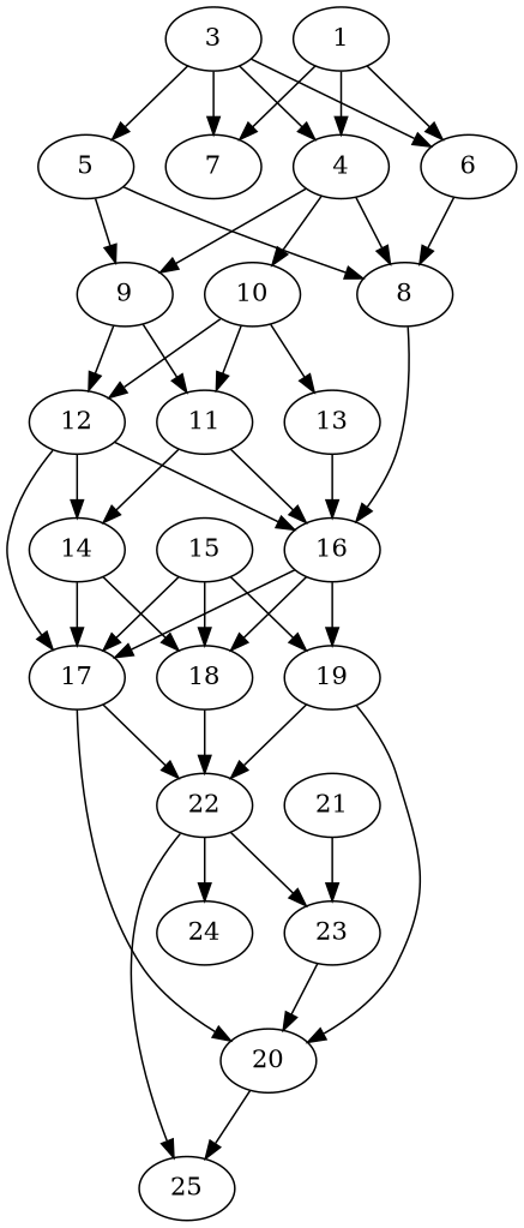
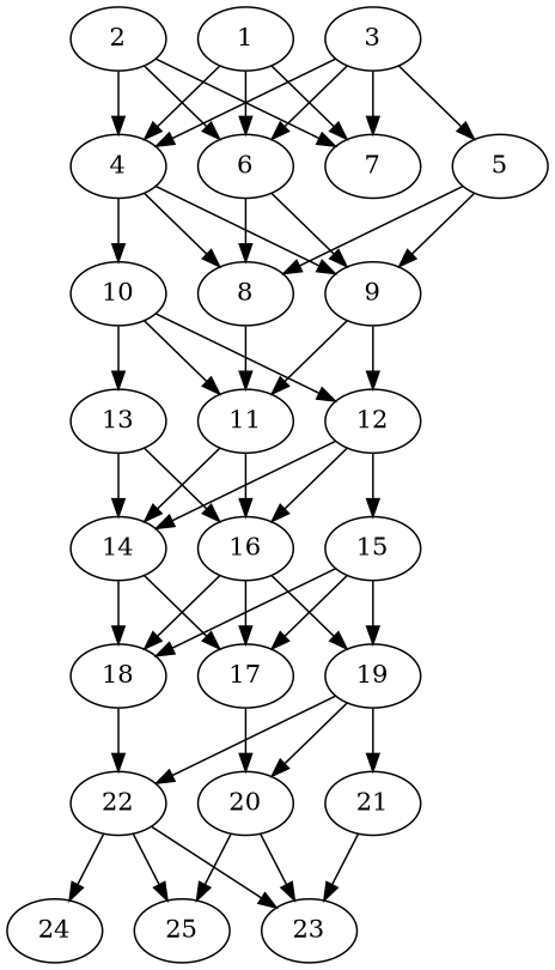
  digraph {
    node [alpha=0.19]
    1 [alpha=0.17 expect_size=31795200]
    4 [expect_size=8370176]
    6 [alpha=0.20 expect_size=14626816]
    7 [alpha=0.08 expect_size=52409344]
    8 [alpha=0.14 expect_size=7643136]
    9 [alpha=0.03 expect_size=44721152]
    10 [alpha=0.12 expect_size=48726016]
    11 [alpha=0.15 expect_size=36124672]
    12 [alpha=0.01 expect_size=28467200]
    13 [expect_size=10541056]
+   2 [alpha=0.12 expect_size=37574656]
    3 [alpha=0.08 expect_size=47100928]
    5 [alpha=0.12 expect_size=50925568]
    14 [alpha=0.04 expect_size=29824000]
    16 [alpha=0.10 expect_size=8278016]
    15 [alpha=0.02 expect_size=26414080]
    17 [alpha=0.01 expect_size=7951360]
    18 [expect_size=27656192]
    19 [alpha=0.04 expect_size=12933120]
    20 [alpha=0.18 expect_size=21120000]
    22 [alpha=0.03 expect_size=38542336]
    21 [alpha=0.04 expect_size=50298880]
    23 [alpha=0.20 expect_size=39990272]
    25 [alpha=0.15 expect_size=46714880]
    24 [alpha=0.18 expect_size=38141952]
    1 -> 4
    1 -> 6
    1 -> 7
    4 -> 8
    4 -> 9
    4 -> 10
    6 -> 8
-   8 -> 16
+   6 -> 9
+   8 -> 11
    9 -> 11
    9 -> 12
    10 -> 11
    10 -> 12
    10 -> 13
    11 -> 14
    11 -> 16
    12 -> 14
    12 -> 16
-   12 -> 17
+   12 -> 15
+   13 -> 14
    13 -> 16
+   2 -> 4
+   2 -> 6
+   2 -> 7
    3 -> 4
    3 -> 6
    3 -> 7
    3 -> 5
    5 -> 8
    5 -> 9
    14 -> 17
    14 -> 18
    16 -> 17
    16 -> 18
    16 -> 19
    15 -> 17
    15 -> 18
    15 -> 19
    17 -> 20
-   17 -> 22
    18 -> 22
    19 -> 20
    19 -> 22
-   23 -> 20
+   19 -> 21
+   20 -> 23
    20 -> 25
    22 -> 23
    22 -> 25
    22 -> 24
    21 -> 23
  }
